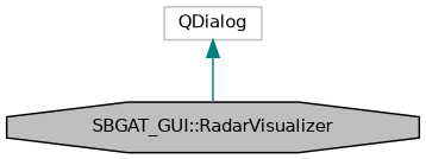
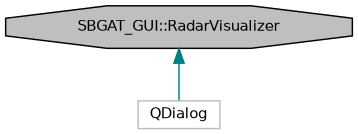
  digraph {
    node [fontname=Helvetica fontsize=10 style=filled]
    n1 [color=black fillcolor=grey75 fontcolor=black height=0.2 label="SBGAT_GUI::RadarVisualizer" shape=octagon width=0.4]
    n2 [color=grey75 fillcolor=white height=0.2 label=QDialog shape=box width=0.4]
-   n2 -> n1 [color=teal dir=back fontname=Helvetica fontsize=10 labelfontname=Helvetica labelfontsize=10 style=solid]
+   n1 -> n2 [color=teal dir=back fontname=Helvetica fontsize=10 labelfontname=Helvetica labelfontsize=10 style=solid]
  }
